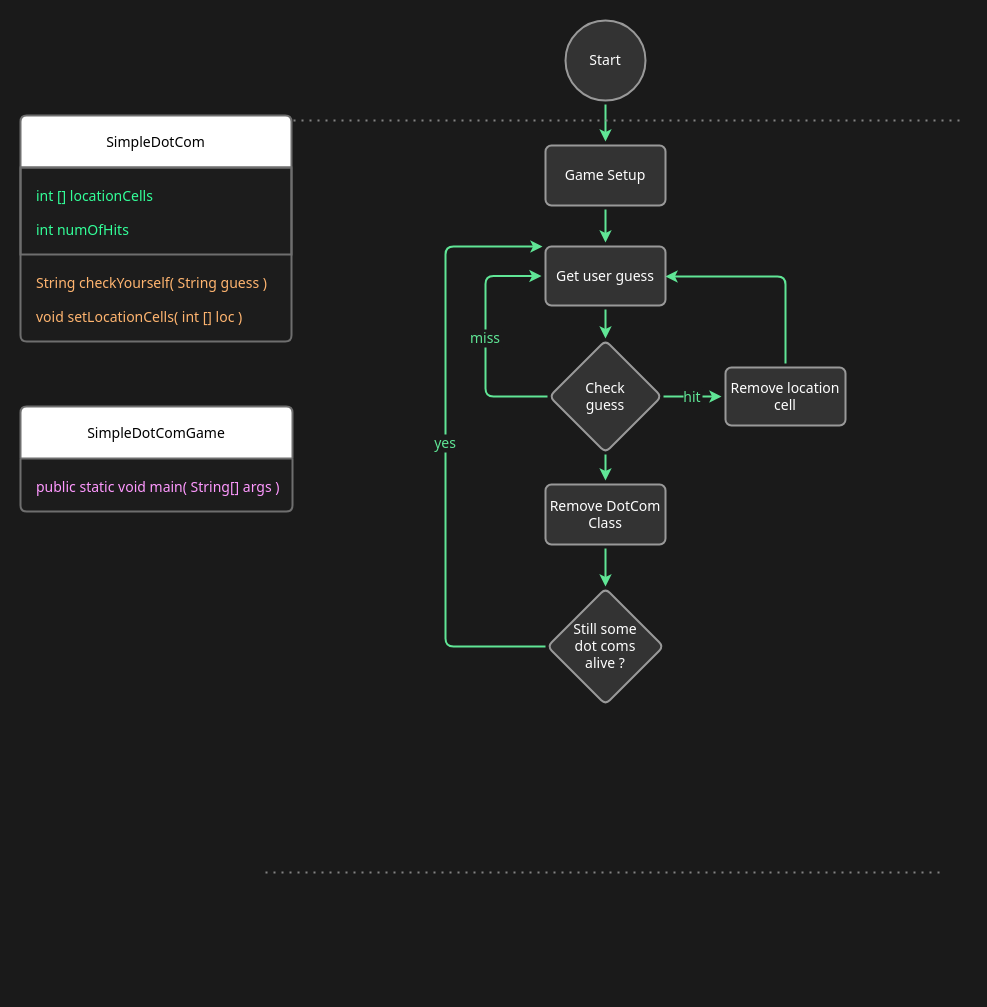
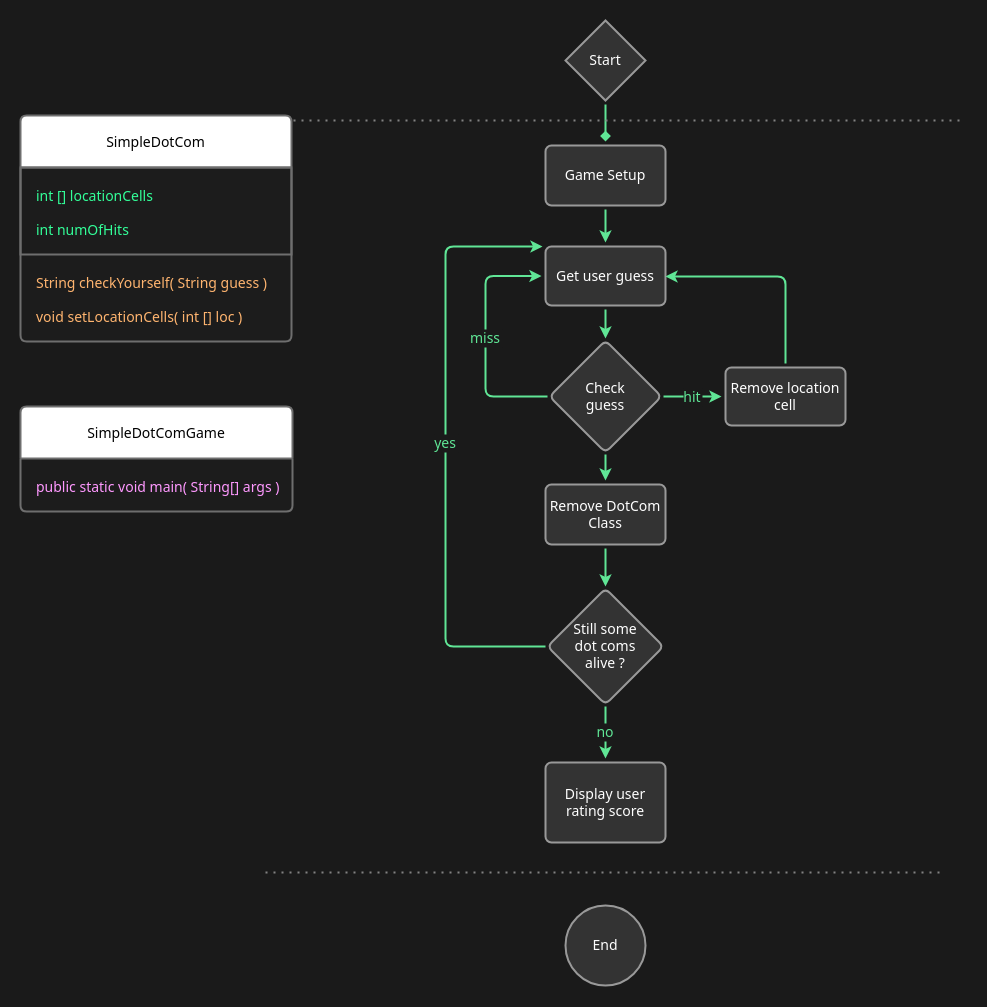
  <mxCell id="0" />
  <mxCell id="1" parent="0" />
- <mxCell id="2" value="" style="edgeStyle=orthogonalEdgeStyle;curved=0;sketch=0;orthogonalLoop=1;jettySize=auto;html=1;strokeColor=#60E696;fillColor=#F694C1;fontColor=#095C86;strokeWidth=2;backgroundOutline=0;arcSize=16;perimeterSpacing=0;snapToPoint=1;spacing=8;" parent="1" source="3" target="5" edge="1"><mxGeometry relative="1" as="geometry" /></mxCell>
- <mxCell id="3" value="Start" style="ellipse;whiteSpace=wrap;html=1;aspect=fixed;sketch=0;rounded=1;strokeWidth=2;backgroundOutline=0;fillColor=#333333;strokeColor=#999999;fontColor=#FFFFFF;fontFamily=Segoe UI;fontSize=14;perimeterSpacing=4;" parent="1" vertex="1"><mxGeometry x="565" y="20" width="80" height="80" as="geometry" /></mxCell>
+ <mxCell id="2" value="" style="edgeStyle=orthogonalEdgeStyle;curved=0;sketch=0;orthogonalLoop=1;jettySize=auto;html=1;strokeColor=#60E696;fillColor=#F694C1;fontColor=#095C86;strokeWidth=2;backgroundOutline=0;arcSize=16;perimeterSpacing=0;snapToPoint=1;spacing=8;endArrow=diamond;" parent="1" source="3" target="5" edge="1"><mxGeometry relative="1" as="geometry" /></mxCell>
+ <mxCell id="3" value="Start" style="rhombus;whiteSpace=wrap;html=1;aspect=fixed;sketch=0;strokeWidth=2;backgroundOutline=0;fillColor=#333333;strokeColor=#999999;fontColor=#FFFFFF;fontFamily=Segoe UI;fontSize=14;perimeterSpacing=4;" parent="1" vertex="1"><mxGeometry x="565" y="20" width="80" height="80" as="geometry" /></mxCell>
  <mxCell id="4" value="" style="edgeStyle=orthogonalEdgeStyle;curved=0;sketch=0;orthogonalLoop=1;jettySize=auto;html=1;strokeColor=#60E696;fillColor=#F694C1;fontColor=#095C86;strokeWidth=2;backgroundOutline=0;arcSize=16;perimeterSpacing=0;snapToPoint=1;spacing=8;" parent="1" source="5" target="7" edge="1"><mxGeometry relative="1" as="geometry" /></mxCell>
  <mxCell id="5" value="Game Setup" style="whiteSpace=wrap;html=1;fontColor=#FFFFFF;strokeColor=#999999;fillColor=#333333;sketch=0;rounded=1;strokeWidth=2;backgroundOutline=0;fontFamily=Segoe UI;fontSize=14;arcSize=12;absoluteArcSize=1;perimeterSpacing=4;" parent="1" vertex="1"><mxGeometry x="545" y="145" width="120" height="60" as="geometry" /></mxCell>
  <mxCell id="6" value="" style="edgeStyle=orthogonalEdgeStyle;curved=0;sketch=0;orthogonalLoop=1;jettySize=auto;html=1;strokeColor=#60E696;fillColor=#F694C1;fontColor=#095C86;strokeWidth=2;backgroundOutline=0;arcSize=16;perimeterSpacing=0;snapToPoint=1;spacing=8;" parent="1" source="7" target="11" edge="1"><mxGeometry relative="1" as="geometry" /></mxCell>
  <mxCell id="7" value="Get user guess" style="whiteSpace=wrap;html=1;fontColor=#FFFFFF;strokeColor=#999999;fillColor=#333333;sketch=0;rounded=1;strokeWidth=2;backgroundOutline=0;fontFamily=Segoe UI;fontSize=14;arcSize=12;absoluteArcSize=1;perimeterSpacing=4;" parent="1" vertex="1"><mxGeometry x="545" y="246" width="120" height="59" as="geometry" /></mxCell>
  <mxCell id="8" value="hit" style="edgeStyle=orthogonalEdgeStyle;curved=0;rounded=1;sketch=0;orthogonalLoop=1;jettySize=auto;strokeColor=#60E696;fillColor=#F694C1;fontColor=#60E696;strokeWidth=2;backgroundOutline=0;fontFamily=Segoe UI;fontSize=14;labelBackgroundColor=#1A1A1A;arcSize=16;perimeterSpacing=0;snapToPoint=1;spacing=8;" parent="1" source="11" target="13" edge="1"><mxGeometry relative="1" as="geometry" /></mxCell>
  <mxCell id="9" value="" style="edgeStyle=orthogonalEdgeStyle;curved=0;sketch=0;orthogonalLoop=1;jettySize=auto;html=1;strokeColor=#60E696;strokeWidth=2;fillColor=#F694C1;fontColor=#095C86;arcSize=16;perimeterSpacing=0;snapToPoint=1;spacing=8;" parent="1" source="11" target="16" edge="1"><mxGeometry relative="1" as="geometry" /></mxCell>
  <mxCell id="10" value="miss" style="edgeStyle=orthogonalEdgeStyle;curved=0;sketch=0;orthogonalLoop=1;jettySize=auto;entryX=0;entryY=0.5;entryDx=0;entryDy=0;strokeColor=#60E696;strokeWidth=2;fillColor=#F694C1;fontFamily=Segoe UI;fontSize=14;exitX=0;exitY=0.5;exitDx=0;exitDy=0;labelBackgroundColor=#1A1A1A;labelBorderColor=none;fontColor=#60E696;arcSize=16;perimeterSpacing=0;snapToPoint=1;spacing=8;" parent="1" source="11" target="7" edge="1"><mxGeometry x="0.014" relative="1" as="geometry"><Array as="points"><mxPoint x="485" y="396" /><mxPoint x="485" y="276" /></Array><mxPoint as="offset" /></mxGeometry></mxCell>
  <mxCell id="11" value="Check &lt;br&gt;guess" style="rhombus;whiteSpace=wrap;html=1;fontColor=#FFFFFF;strokeColor=#999999;fillColor=#333333;sketch=0;rounded=1;strokeWidth=2;backgroundOutline=0;fontFamily=Segoe UI;fontSize=14;perimeterSpacing=2;overflow=visible;arcSize=12;" parent="1" vertex="1"><mxGeometry x="549" y="340" width="112" height="112" as="geometry" /></mxCell>
  <mxCell id="12" style="edgeStyle=orthogonalEdgeStyle;curved=0;sketch=0;orthogonalLoop=1;jettySize=auto;html=1;strokeColor=#60E696;strokeWidth=2;fillColor=#F694C1;fontFamily=Segoe UI;fontSize=14;fontColor=#FFFFFF;exitX=0.5;exitY=0;exitDx=0;exitDy=0;arcSize=16;perimeterSpacing=0;snapToPoint=1;spacing=8;" parent="1" source="13" edge="1"><mxGeometry relative="1" as="geometry"><mxPoint x="665" y="276" as="targetPoint" /><mxPoint x="765" y="365" as="sourcePoint" /><Array as="points"><mxPoint x="785" y="276" /></Array></mxGeometry></mxCell>
  <mxCell id="13" value="Remove location cell" style="whiteSpace=wrap;html=1;rounded=1;fontColor=#FFFFFF;strokeColor=#999999;fillColor=#333333;sketch=0;strokeWidth=2;backgroundOutline=0;fontFamily=Segoe UI;fontSize=14;arcSize=12;snapToPoint=1;perimeterSpacing=4;absoluteArcSize=1;" parent="1" vertex="1"><mxGeometry x="725" y="367" width="120" height="58" as="geometry" /></mxCell>
  <mxCell id="14" value="" style="endArrow=none;dashed=1;html=1;dashPattern=1 3;strokeWidth=2;strokeColor=#828282;arcSize=16;perimeterSpacing=0;snapToPoint=1;spacing=8;" parent="1" edge="1"><mxGeometry width="50" height="50" relative="1" as="geometry"><mxPoint x="285" y="120" as="sourcePoint" /><mxPoint x="965" y="120" as="targetPoint" /></mxGeometry></mxCell>
  <mxCell id="15" value="" style="edgeStyle=orthogonalEdgeStyle;curved=0;sketch=0;orthogonalLoop=1;jettySize=auto;html=1;strokeColor=#60E696;strokeWidth=2;fillColor=#F694C1;fontFamily=Segoe UI;fontSize=14;fontColor=#FFFFFF;arcSize=16;perimeterSpacing=0;snapToPoint=1;spacing=8;" parent="1" source="16" target="19" edge="1"><mxGeometry relative="1" as="geometry" /></mxCell>
  <mxCell id="16" value="Remove DotCom Class" style="whiteSpace=wrap;html=1;rounded=1;fontFamily=Segoe UI;fontSize=14;fontColor=#FFFFFF;strokeColor=#999999;strokeWidth=2;fillColor=#333333;sketch=0;arcSize=12;absoluteArcSize=1;perimeterSpacing=4;" parent="1" vertex="1"><mxGeometry x="545" y="484" width="120" height="60" as="geometry" /></mxCell>
  <mxCell id="17" value="yes" style="edgeStyle=orthogonalEdgeStyle;curved=0;sketch=0;orthogonalLoop=1;jettySize=auto;strokeColor=#60E696;strokeWidth=2;fillColor=#F694C1;fontFamily=Segoe UI;fontSize=14;fontColor=#60E696;labelBackgroundColor=#1A1A1A;arcSize=16;perimeterSpacing=0;snapToPoint=1;spacing=8;" parent="1" source="19" edge="1"><mxGeometry x="0.017" relative="1" as="geometry"><mxPoint x="542" y="246" as="targetPoint" /><Array as="points"><mxPoint x="445" y="646" /><mxPoint x="445" y="246" /><mxPoint x="541" y="246" /></Array><mxPoint as="offset" /></mxGeometry></mxCell>
+ <mxCell id="18" value="no" style="edgeStyle=orthogonalEdgeStyle;curved=0;sketch=0;orthogonalLoop=1;jettySize=auto;strokeColor=#60E696;strokeWidth=2;fillColor=#F694C1;fontFamily=Segoe UI;fontSize=14;fontColor=#60E696;labelBackgroundColor=#1A1A1A;arcSize=16;perimeterSpacing=0;snapToPoint=1;spacing=8;" parent="1" source="19" target="20" edge="1"><mxGeometry x="-0.053" relative="1" as="geometry"><Array as="points"><mxPoint x="605" y="732" /><mxPoint x="605" y="732" /></Array><mxPoint as="offset" /></mxGeometry></mxCell>
  <mxCell id="19" value="Still some dot coms alive ?" style="rhombus;whiteSpace=wrap;html=1;rounded=1;fontFamily=Segoe UI;fontSize=14;fontColor=#FFFFFF;strokeColor=#999999;strokeWidth=2;fillColor=#333333;sketch=0;spacing=16;perimeterSpacing=2;arcSize=12;double=0;noLabel=0;labelPadding=16;" parent="1" vertex="1"><mxGeometry x="547" y="588" width="116" height="116" as="geometry" /></mxCell>
+ <mxCell id="20" value="Display user&lt;br&gt;rating score" style="whiteSpace=wrap;html=1;rounded=1;fontFamily=Segoe UI;fontSize=14;fontColor=#FFFFFF;strokeColor=#999999;strokeWidth=2;fillColor=#333333;sketch=0;arcSize=12;absoluteArcSize=1;perimeterSpacing=4;" parent="1" vertex="1"><mxGeometry x="545" y="762" width="120" height="80" as="geometry" /></mxCell>
+ <mxCell id="21" value="End" style="ellipse;whiteSpace=wrap;html=1;rounded=1;fontFamily=Segoe UI;fontSize=14;fontColor=#FFFFFF;strokeColor=#999999;strokeWidth=2;fillColor=#333333;sketch=0;perimeterSpacing=4;" parent="1" vertex="1"><mxGeometry x="565" y="905" width="80" height="80" as="geometry" /></mxCell>
  <mxCell id="22" value="" style="endArrow=none;dashed=1;html=1;dashPattern=1 3;strokeWidth=2;strokeColor=#828282;arcSize=16;perimeterSpacing=0;snapToPoint=1;spacing=8;" parent="1" edge="1"><mxGeometry width="50" height="50" relative="1" as="geometry"><mxPoint x="265" y="872" as="sourcePoint" /><mxPoint x="945" y="872" as="targetPoint" /></mxGeometry></mxCell>
  <mxCell id="23" value="SimpleDotCom" style="swimlane;fontStyle=0;childLayout=stackLayout;horizontal=1;startSize=52;horizontalStack=0;resizeParent=1;resizeParentMax=0;resizeLast=0;collapsible=1;marginBottom=0;rounded=1;shadow=0;glass=0;sketch=0;strokeColor=#6E6E6E;strokeWidth=2;fontFamily=Segoe UI;fontSize=14;spacing=16;labelBackgroundColor=none;swimlaneFillColor=#1C1C1C;labelPadding=16;autosize=1;arcSize=4;perimeterSpacing=4;" parent="1" vertex="1"><mxGeometry x="20" y="115" width="271" height="226" as="geometry"><mxRectangle x="-245" y="190" width="153" height="61" as="alternateBounds" /></mxGeometry></mxCell>
  <mxCell id="24" value="int [] locationCells&#10;&#10;int numOfHits" style="text;fillColor=none;align=left;verticalAlign=top;spacingLeft=0;spacingRight=0;overflow=visible;rotatable=0;points=[[0,0.5],[1,0.5]];portConstraint=eastwest;fontFamily=Segoe UI;fontSize=14;spacing=16;strokeWidth=2;strokeColor=#6E6E6E;imageAspect=1;autosize=1;container=0;resizeHeight=1;fontColor=#33FF99;perimeterSpacing=4;" parent="23" vertex="1"><mxGeometry y="52" width="271" height="87" as="geometry" /></mxCell>
  <mxCell id="25" value="String checkYourself( String guess )&#10;&#10;void setLocationCells( int [] loc )" style="text;fillColor=none;align=left;verticalAlign=top;spacingLeft=0;spacingRight=0;overflow=visible;rotatable=0;points=[[0,0.5],[1,0.5]];portConstraint=eastwest;fontFamily=Segoe UI;fontSize=14;spacing=16;strokeWidth=2;autosize=1;resizeHeight=1;fontColor=#FFB570;perimeterSpacing=4;" parent="23" vertex="1"><mxGeometry y="139" width="271" height="87" as="geometry" /></mxCell>
  <mxCell id="26" value="SimpleDotComGame" style="swimlane;fontStyle=0;childLayout=stackLayout;horizontal=1;startSize=52;horizontalStack=0;resizeParent=1;resizeParentMax=0;resizeLast=0;collapsible=1;marginBottom=0;rounded=1;shadow=0;glass=0;sketch=0;strokeColor=#6E6E6E;strokeWidth=2;fontFamily=Segoe UI;fontSize=14;spacing=16;labelBackgroundColor=none;swimlaneFillColor=#1C1C1C;labelPadding=16;autosize=1;arcSize=4;perimeterSpacing=4;" parent="1" vertex="1"><mxGeometry x="20" y="406" width="272" height="105" as="geometry"><mxRectangle x="-245" y="481" width="189" height="61" as="alternateBounds" /></mxGeometry></mxCell>
  <mxCell id="27" value="public static void main( String[] args )" style="text;fillColor=none;align=left;verticalAlign=top;spacingLeft=0;spacingRight=0;overflow=visible;rotatable=0;points=[[0,0.5],[1,0.5]];portConstraint=eastwest;fontFamily=Segoe UI;fontSize=14;spacing=16;strokeWidth=2;autosize=1;resizeHeight=1;perimeterSpacing=4;fontColor=#FF99FF;" parent="26" vertex="1"><mxGeometry y="52" width="272" height="53" as="geometry" /></mxCell>
